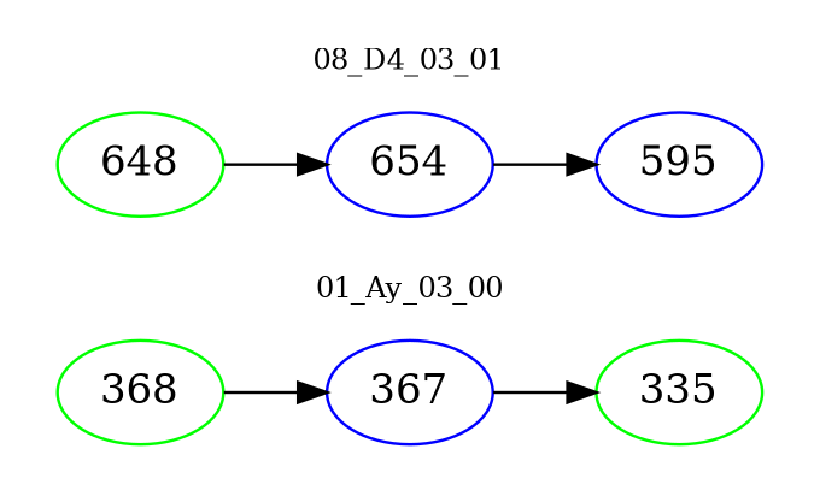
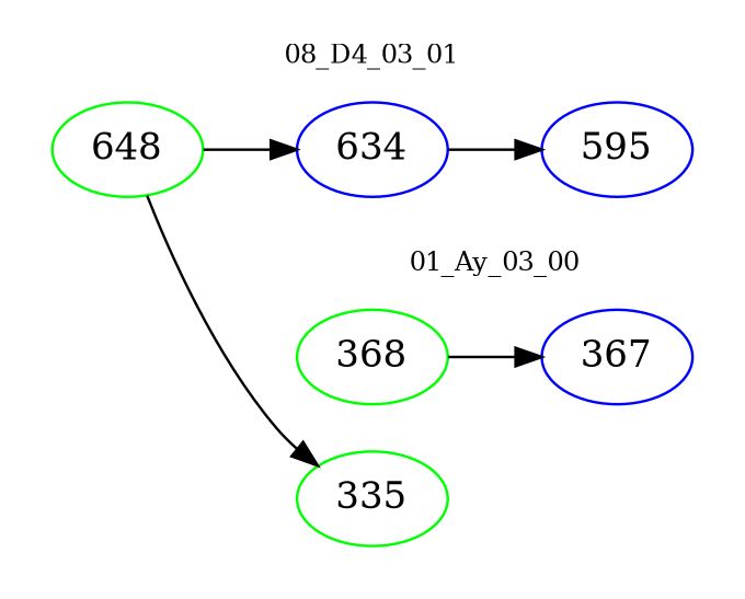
  digraph {
    rankdir=LR
    node [color=green]
    edge [color=black]
    n1 [label=368]
    n2 [color=blue label=367]
    n3 [label=335]
    n4 [label=648]
-   n5 [color=blue label=654]
+   n5 [color=blue label=634]
    n6 [color=blue label=595]
    subgraph cluster_1 {
      color=white
      fontsize=10
      label="01_Ay_03_00"
      n1
      n2
      n3
    }
    subgraph cluster_2 {
      color=white
      fontsize=10
      label="08_D4_03_01"
      n4
      n5
      n6
    }
    n1 -> n2
-   n2 -> n3
+   n4 -> n3
    n4 -> n5
    n5 -> n6
  }
